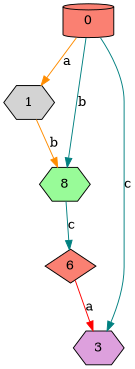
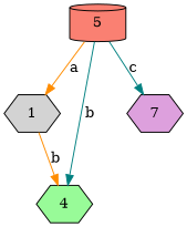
  strict digraph {
    node [fillcolor=salmon shape=hexagon style=filled]
    edge [color=teal]
    1 [fillcolor=lightgrey]
-   4 [fillcolor=palegreen label=8]
-   6 [shape=diamond]
-   3 [fillcolor=plum]
-   0 [shape=cylinder]
+   4 [fillcolor=palegreen]
+   3 [fillcolor=plum label=7]
+   0 [shape=cylinder label=5]
    1 -> 4 [color=darkorange label=b]
-   4 -> 6 [label=c]
-   6 -> 3 [color=red label=a]
    0 -> 1 [color=darkorange label=a]
    0 -> 4 [label=b]
    0 -> 3 [label=c]
  }
